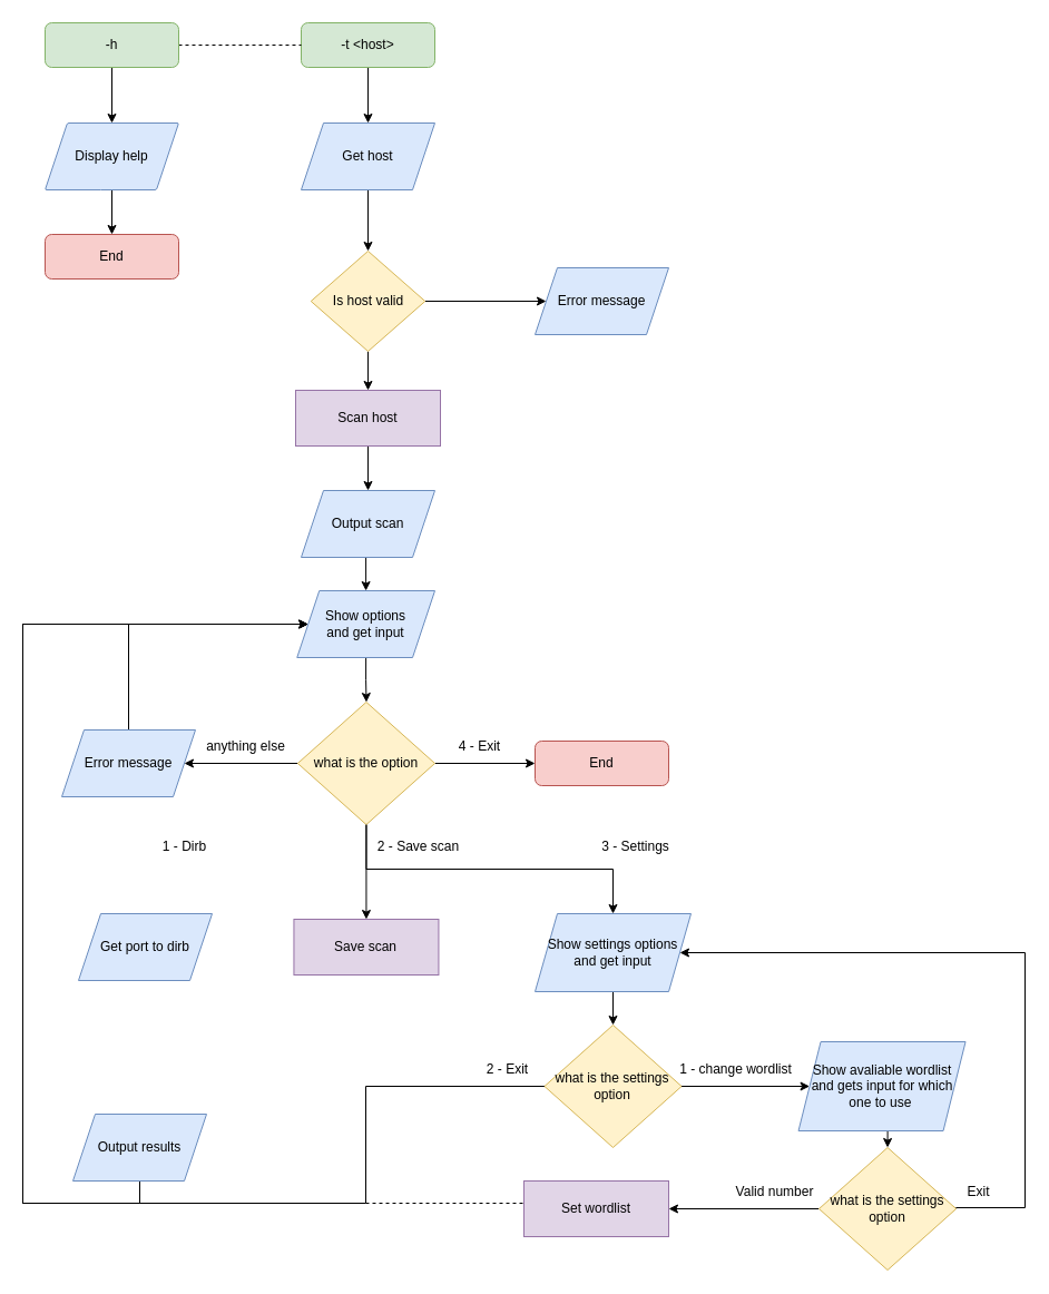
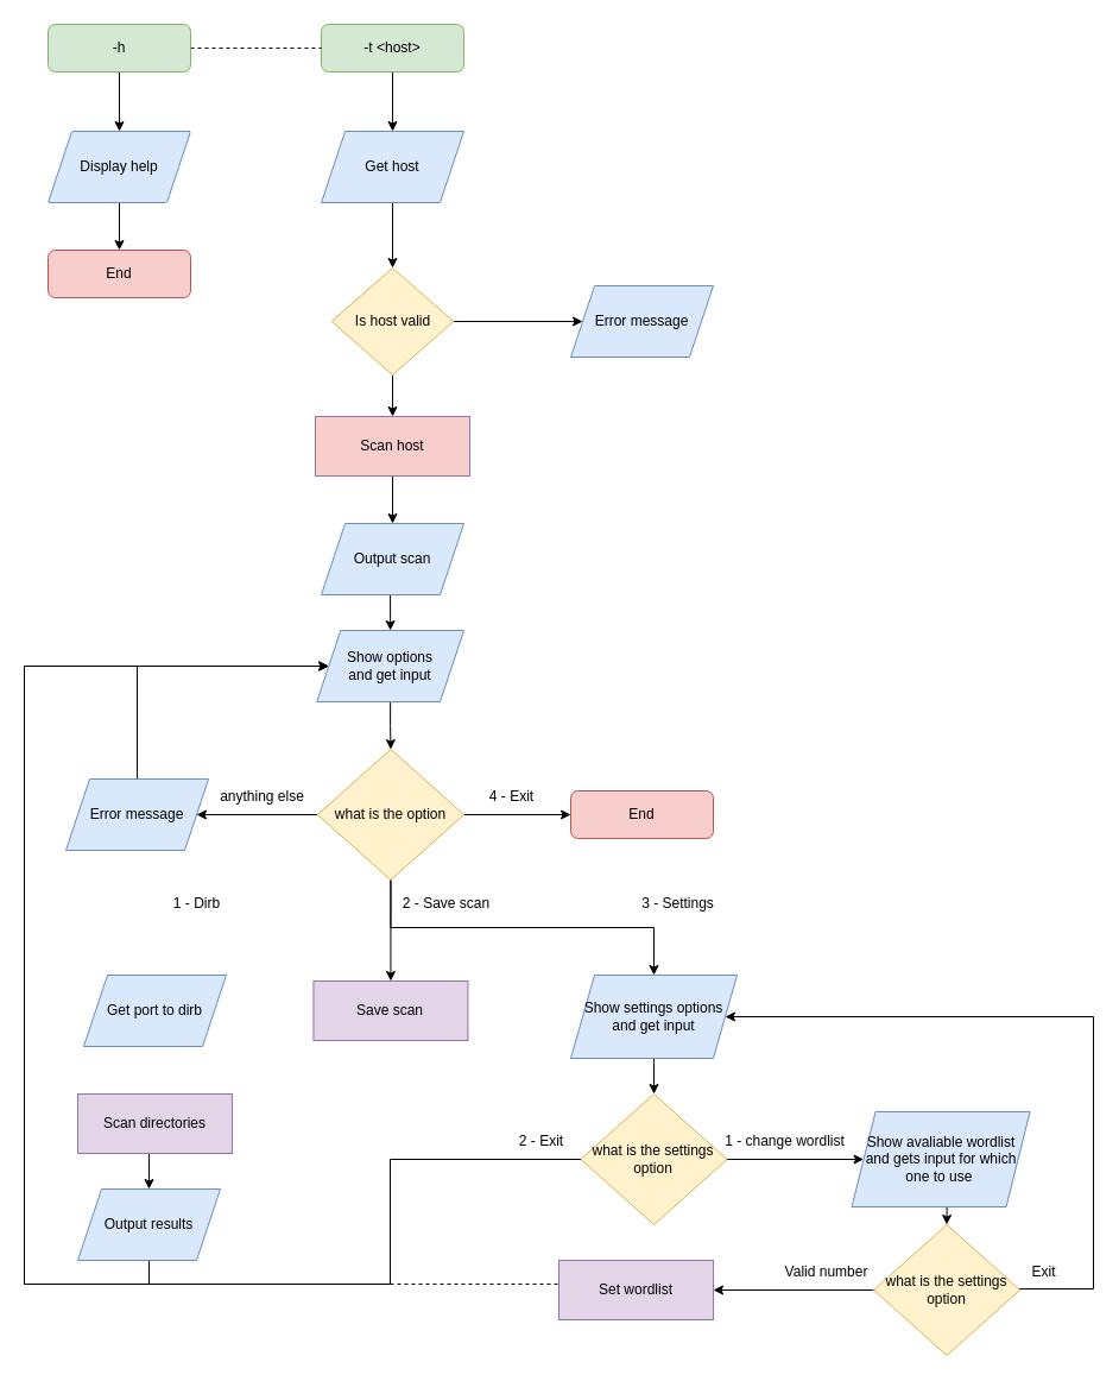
  <mxCell id="0" />
  <mxCell id="1" parent="0" />
  <mxCell id="2" style="edgeStyle=orthogonalEdgeStyle;rounded=0;orthogonalLoop=1;jettySize=auto;html=1;exitX=0.5;exitY=1;exitDx=0;exitDy=0;endArrow=classic;endFill=1;" edge="1" parent="1" source="3" target="10"><mxGeometry relative="1" as="geometry" /></mxCell>
  <mxCell id="3" value="-t &amp;lt;host&amp;gt;" style="rounded=1;whiteSpace=wrap;html=1;fontSize=12;glass=0;strokeWidth=1;shadow=0;fillColor=#d5e8d4;strokeColor=#82b366;" vertex="1" parent="1"><mxGeometry x="270" y="20" width="120" height="40" as="geometry" /></mxCell>
  <mxCell id="4" value="" style="edgeStyle=orthogonalEdgeStyle;rounded=0;orthogonalLoop=1;jettySize=auto;html=1;endArrow=classic;endFill=1;" edge="1" source="6" target="8" parent="1"><mxGeometry relative="1" as="geometry" /></mxCell>
  <mxCell id="5" value="" style="edgeStyle=orthogonalEdgeStyle;rounded=0;orthogonalLoop=1;jettySize=auto;html=1;endArrow=none;endFill=0;dashed=1;" edge="1" parent="1" source="6" target="3"><mxGeometry relative="1" as="geometry" /></mxCell>
  <mxCell id="6" value="-h" style="rounded=1;whiteSpace=wrap;html=1;fontSize=12;glass=0;strokeWidth=1;shadow=0;fillColor=#d5e8d4;strokeColor=#82b366;" vertex="1" parent="1"><mxGeometry x="40" y="20" width="120" height="40" as="geometry" /></mxCell>
  <mxCell id="7" style="edgeStyle=orthogonalEdgeStyle;rounded=0;orthogonalLoop=1;jettySize=auto;html=1;exitX=0.5;exitY=1;exitDx=0;exitDy=0;entryX=0.5;entryY=0;entryDx=0;entryDy=0;endArrow=classic;endFill=1;" edge="1" parent="1" source="8" target="19"><mxGeometry relative="1" as="geometry" /></mxCell>
  <mxCell id="8" value="Display help" style="shape=parallelogram;perimeter=parallelogramPerimeter;whiteSpace=wrap;html=1;fixedSize=1;rounded=1;shadow=0;strokeColor=#6c8ebf;strokeWidth=1;fillColor=#dae8fc;glass=0;arcSize=3;" vertex="1" parent="1"><mxGeometry x="40" y="110" width="120" height="60" as="geometry" /></mxCell>
  <mxCell id="9" style="edgeStyle=orthogonalEdgeStyle;rounded=0;orthogonalLoop=1;jettySize=auto;html=1;exitX=0.5;exitY=1;exitDx=0;exitDy=0;endArrow=classic;endFill=1;entryX=0.5;entryY=0;entryDx=0;entryDy=0;" edge="1" parent="1" source="10" target="14"><mxGeometry relative="1" as="geometry"><mxPoint x="330" y="220" as="targetPoint" /></mxGeometry></mxCell>
  <mxCell id="10" value="Get host" style="shape=parallelogram;perimeter=parallelogramPerimeter;whiteSpace=wrap;html=1;fixedSize=1;fillColor=#dae8fc;strokeColor=#6c8ebf;" vertex="1" parent="1"><mxGeometry x="270" y="110" width="120" height="60" as="geometry" /></mxCell>
  <mxCell id="11" value="Error message" style="shape=parallelogram;perimeter=parallelogramPerimeter;whiteSpace=wrap;html=1;fixedSize=1;fillColor=#dae8fc;strokeColor=#6c8ebf;" vertex="1" parent="1"><mxGeometry x="480" y="240" width="120" height="60" as="geometry" /></mxCell>
  <mxCell id="12" style="edgeStyle=orthogonalEdgeStyle;rounded=0;orthogonalLoop=1;jettySize=auto;html=1;exitX=1;exitY=0.5;exitDx=0;exitDy=0;entryX=0;entryY=0.5;entryDx=0;entryDy=0;endArrow=classic;endFill=1;" edge="1" parent="1" source="14" target="11"><mxGeometry relative="1" as="geometry" /></mxCell>
  <mxCell id="13" style="edgeStyle=orthogonalEdgeStyle;rounded=0;orthogonalLoop=1;jettySize=auto;html=1;exitX=0.5;exitY=1;exitDx=0;exitDy=0;entryX=0.5;entryY=0;entryDx=0;entryDy=0;endArrow=classic;endFill=1;" edge="1" parent="1" source="14" target="16"><mxGeometry relative="1" as="geometry" /></mxCell>
  <mxCell id="14" value="Is host valid" style="rhombus;whiteSpace=wrap;html=1;fillColor=#fff2cc;strokeColor=#d6b656;" vertex="1" parent="1"><mxGeometry x="278.75" y="225" width="102.5" height="90" as="geometry" /></mxCell>
  <mxCell id="15" style="edgeStyle=orthogonalEdgeStyle;rounded=0;orthogonalLoop=1;jettySize=auto;html=1;exitX=0.5;exitY=1;exitDx=0;exitDy=0;endArrow=classic;endFill=1;entryX=0.5;entryY=0;entryDx=0;entryDy=0;" edge="1" parent="1" source="16" target="18"><mxGeometry relative="1" as="geometry"><mxPoint x="370" y="440" as="targetPoint" /></mxGeometry></mxCell>
- <mxCell id="16" value="Scan host" style="whiteSpace=wrap;html=1;fillColor=#e1d5e7;strokeColor=#9673a6;" vertex="1" parent="1"><mxGeometry x="265" y="350" width="130" height="50" as="geometry" /></mxCell>
+ <mxCell id="16" value="Scan host" style="whiteSpace=wrap;html=1;fillColor=#f8cecc;strokeColor=#9673a6;" vertex="1" parent="1"><mxGeometry x="265" y="350" width="130" height="50" as="geometry" /></mxCell>
  <mxCell id="17" style="edgeStyle=orthogonalEdgeStyle;rounded=0;orthogonalLoop=1;jettySize=auto;html=1;exitX=0.5;exitY=1;exitDx=0;exitDy=0;entryX=0.5;entryY=0;entryDx=0;entryDy=0;endArrow=classic;endFill=1;" edge="1" parent="1" source="18" target="21"><mxGeometry relative="1" as="geometry" /></mxCell>
  <mxCell id="18" value="Output scan" style="shape=parallelogram;perimeter=parallelogramPerimeter;whiteSpace=wrap;html=1;fixedSize=1;fillColor=#dae8fc;strokeColor=#6c8ebf;" vertex="1" parent="1"><mxGeometry x="270" y="440" width="120" height="60" as="geometry" /></mxCell>
  <mxCell id="19" value="End" style="rounded=1;whiteSpace=wrap;html=1;fontSize=12;glass=0;strokeWidth=1;shadow=0;fillColor=#f8cecc;strokeColor=#b85450;" vertex="1" parent="1"><mxGeometry x="40" y="210" width="120" height="40" as="geometry" /></mxCell>
  <mxCell id="20" style="edgeStyle=orthogonalEdgeStyle;rounded=0;orthogonalLoop=1;jettySize=auto;html=1;exitX=0.5;exitY=1;exitDx=0;exitDy=0;endArrow=classic;endFill=1;" edge="1" parent="1" source="21" target="25"><mxGeometry relative="1" as="geometry" /></mxCell>
  <mxCell id="21" value="Show options &lt;br&gt;and get input" style="shape=parallelogram;perimeter=parallelogramPerimeter;whiteSpace=wrap;html=1;fixedSize=1;fillColor=#dae8fc;strokeColor=#6c8ebf;" vertex="1" parent="1"><mxGeometry x="266.25" y="530" width="123.75" height="60" as="geometry" /></mxCell>
  <mxCell id="22" style="edgeStyle=orthogonalEdgeStyle;rounded=0;orthogonalLoop=1;jettySize=auto;html=1;exitX=1;exitY=0.5;exitDx=0;exitDy=0;endArrow=classic;endFill=1;entryX=0;entryY=0.5;entryDx=0;entryDy=0;" edge="1" parent="1" source="25" target="29"><mxGeometry relative="1" as="geometry"><mxPoint x="520" y="685" as="targetPoint" /></mxGeometry></mxCell>
  <mxCell id="23" style="edgeStyle=orthogonalEdgeStyle;rounded=0;orthogonalLoop=1;jettySize=auto;html=1;exitX=0;exitY=0.5;exitDx=0;exitDy=0;endArrow=classic;endFill=1;entryX=1;entryY=0.5;entryDx=0;entryDy=0;" edge="1" parent="1" source="25" target="31"><mxGeometry relative="1" as="geometry"><mxPoint x="160" y="685" as="targetPoint" /></mxGeometry></mxCell>
  <mxCell id="24" style="edgeStyle=orthogonalEdgeStyle;rounded=0;orthogonalLoop=1;jettySize=auto;html=1;exitX=0.5;exitY=1;exitDx=0;exitDy=0;endArrow=classic;endFill=1;entryX=0.5;entryY=0;entryDx=0;entryDy=0;" edge="1" parent="1" source="25" target="42"><mxGeometry relative="1" as="geometry"><mxPoint x="540" y="820" as="targetPoint" /></mxGeometry></mxCell>
  <mxCell id="25" value="what is the option" style="rhombus;whiteSpace=wrap;html=1;fillColor=#fff2cc;strokeColor=#d6b656;" vertex="1" parent="1"><mxGeometry x="266.88" y="630" width="123.12" height="110" as="geometry" /></mxCell>
  <mxCell id="26" value="anything else" style="text;html=1;align=center;verticalAlign=middle;resizable=0;points=[];autosize=1;" vertex="1" parent="1"><mxGeometry x="175" y="660" width="90" height="20" as="geometry" /></mxCell>
  <mxCell id="27" value="3 - Settings" style="text;html=1;align=center;verticalAlign=middle;resizable=0;points=[];autosize=1;" vertex="1" parent="1"><mxGeometry x="530" y="750" width="80" height="20" as="geometry" /></mxCell>
  <mxCell id="28" value="4 - Exit" style="text;html=1;align=center;verticalAlign=middle;resizable=0;points=[];autosize=1;" vertex="1" parent="1"><mxGeometry x="405" y="660" width="50" height="20" as="geometry" /></mxCell>
  <mxCell id="29" value="End" style="rounded=1;whiteSpace=wrap;html=1;fontSize=12;glass=0;strokeWidth=1;shadow=0;fillColor=#f8cecc;strokeColor=#b85450;" vertex="1" parent="1"><mxGeometry x="480" y="665" width="120" height="40" as="geometry" /></mxCell>
  <mxCell id="30" style="edgeStyle=orthogonalEdgeStyle;rounded=0;orthogonalLoop=1;jettySize=auto;html=1;exitX=0.5;exitY=0;exitDx=0;exitDy=0;entryX=0;entryY=0.5;entryDx=0;entryDy=0;endArrow=classic;endFill=1;" edge="1" parent="1" source="31" target="21"><mxGeometry relative="1" as="geometry"><Array as="points"><mxPoint x="115" y="560" /></Array></mxGeometry></mxCell>
  <mxCell id="31" value="Error message" style="shape=parallelogram;perimeter=parallelogramPerimeter;whiteSpace=wrap;html=1;fixedSize=1;fillColor=#dae8fc;strokeColor=#6c8ebf;" vertex="1" parent="1"><mxGeometry x="55" y="655" width="120" height="60" as="geometry" /></mxCell>
  <mxCell id="32" value="2 - Save scan" style="text;html=1;align=center;verticalAlign=middle;resizable=0;points=[];autosize=1;" vertex="1" parent="1"><mxGeometry x="330" y="750" width="90" height="20" as="geometry" /></mxCell>
  <mxCell id="33" value="1 - Dirb" style="text;html=1;align=center;verticalAlign=middle;resizable=0;points=[];autosize=1;" vertex="1" parent="1"><mxGeometry x="140" y="750" width="50" height="20" as="geometry" /></mxCell>
  <mxCell id="34" style="edgeStyle=orthogonalEdgeStyle;rounded=0;orthogonalLoop=1;jettySize=auto;html=1;exitX=0.5;exitY=1;exitDx=0;exitDy=0;endArrow=classic;endFill=1;entryX=0.5;entryY=0;entryDx=0;entryDy=0;" edge="1" parent="1" source="25" target="40"><mxGeometry relative="1" as="geometry"><mxPoint x="328" y="820" as="targetPoint" /><mxPoint x="260" y="850" as="sourcePoint" /></mxGeometry></mxCell>
  <mxCell id="35" value="Get port to dirb" style="shape=parallelogram;perimeter=parallelogramPerimeter;whiteSpace=wrap;html=1;fixedSize=1;fillColor=#dae8fc;strokeColor=#6c8ebf;" vertex="1" parent="1"><mxGeometry x="70" y="820" width="120" height="60" as="geometry" /></mxCell>
+ <mxCell id="36" style="edgeStyle=orthogonalEdgeStyle;rounded=0;orthogonalLoop=1;jettySize=auto;html=1;exitX=0.5;exitY=1;exitDx=0;exitDy=0;entryX=0.5;entryY=0;entryDx=0;entryDy=0;endArrow=classic;endFill=1;" edge="1" parent="1" source="37" target="39"><mxGeometry relative="1" as="geometry" /></mxCell>
+ <mxCell id="37" value="Scan directories" style="whiteSpace=wrap;html=1;fillColor=#e1d5e7;strokeColor=#9673a6;" vertex="1" parent="1"><mxGeometry x="65" y="920" width="130" height="50" as="geometry" /></mxCell>
  <mxCell id="38" style="edgeStyle=orthogonalEdgeStyle;rounded=0;orthogonalLoop=1;jettySize=auto;html=1;exitX=0.5;exitY=1;exitDx=0;exitDy=0;endArrow=classic;endFill=1;entryX=0;entryY=0.5;entryDx=0;entryDy=0;" edge="1" parent="1" source="39" target="21"><mxGeometry relative="1" as="geometry"><mxPoint x="0" y="550" as="targetPoint" /><Array as="points"><mxPoint x="125" y="1080" /><mxPoint x="20" y="1080" /><mxPoint x="20" y="560" /></Array></mxGeometry></mxCell>
  <mxCell id="39" value="Output results" style="shape=parallelogram;perimeter=parallelogramPerimeter;whiteSpace=wrap;html=1;fixedSize=1;fillColor=#dae8fc;strokeColor=#6c8ebf;" vertex="1" parent="1"><mxGeometry x="65" y="1000" width="120" height="60" as="geometry" /></mxCell>
  <mxCell id="40" value="Save scan" style="whiteSpace=wrap;html=1;fillColor=#e1d5e7;strokeColor=#9673a6;" vertex="1" parent="1"><mxGeometry x="263.44" y="825" width="130" height="50" as="geometry" /></mxCell>
  <mxCell id="41" style="edgeStyle=orthogonalEdgeStyle;rounded=0;orthogonalLoop=1;jettySize=auto;html=1;exitX=0.5;exitY=1;exitDx=0;exitDy=0;entryX=0.5;entryY=0;entryDx=0;entryDy=0;endArrow=classic;endFill=1;" edge="1" parent="1" source="42" target="45"><mxGeometry relative="1" as="geometry" /></mxCell>
  <mxCell id="42" value="Show settings options and get input" style="shape=parallelogram;perimeter=parallelogramPerimeter;whiteSpace=wrap;html=1;fixedSize=1;fillColor=#dae8fc;strokeColor=#6c8ebf;" vertex="1" parent="1"><mxGeometry x="480" y="820" width="140" height="70" as="geometry" /></mxCell>
  <mxCell id="43" style="edgeStyle=orthogonalEdgeStyle;rounded=0;orthogonalLoop=1;jettySize=auto;html=1;exitX=0;exitY=0.5;exitDx=0;exitDy=0;entryX=0;entryY=0.5;entryDx=0;entryDy=0;endArrow=classic;endFill=1;" edge="1" parent="1" source="45" target="21"><mxGeometry relative="1" as="geometry"><Array as="points"><mxPoint x="328" y="975" /><mxPoint x="328" y="1080" /><mxPoint x="20" y="1080" /><mxPoint x="20" y="560" /></Array></mxGeometry></mxCell>
  <mxCell id="44" style="edgeStyle=orthogonalEdgeStyle;rounded=0;orthogonalLoop=1;jettySize=auto;html=1;exitX=1;exitY=0.5;exitDx=0;exitDy=0;endArrow=classic;endFill=1;entryX=0;entryY=0.5;entryDx=0;entryDy=0;" edge="1" parent="1" source="45" target="49"><mxGeometry relative="1" as="geometry"><mxPoint x="740" y="975" as="targetPoint" /></mxGeometry></mxCell>
  <mxCell id="45" value="what is the settings option" style="rhombus;whiteSpace=wrap;html=1;fillColor=#fff2cc;strokeColor=#d6b656;" vertex="1" parent="1"><mxGeometry x="488.44" y="920" width="123.12" height="110" as="geometry" /></mxCell>
  <mxCell id="46" value="2 - Exit" style="text;html=1;align=center;verticalAlign=middle;resizable=0;points=[];autosize=1;" vertex="1" parent="1"><mxGeometry x="430" y="950" width="50" height="20" as="geometry" /></mxCell>
  <mxCell id="47" value="1 - change wordlist" style="text;html=1;align=center;verticalAlign=middle;resizable=0;points=[];autosize=1;" vertex="1" parent="1"><mxGeometry x="600" y="950" width="120" height="20" as="geometry" /></mxCell>
  <mxCell id="48" style="edgeStyle=orthogonalEdgeStyle;rounded=0;orthogonalLoop=1;jettySize=auto;html=1;exitX=0.5;exitY=1;exitDx=0;exitDy=0;entryX=0.5;entryY=0;entryDx=0;entryDy=0;endArrow=classic;endFill=1;" edge="1" parent="1" source="49" target="52"><mxGeometry relative="1" as="geometry" /></mxCell>
  <mxCell id="49" value="Show avaliable wordlist and gets input for which one to use&amp;nbsp;" style="shape=parallelogram;perimeter=parallelogramPerimeter;whiteSpace=wrap;html=1;fixedSize=1;fillColor=#dae8fc;strokeColor=#6c8ebf;" vertex="1" parent="1"><mxGeometry x="716.56" y="935" width="150" height="80" as="geometry" /></mxCell>
  <mxCell id="50" style="edgeStyle=orthogonalEdgeStyle;rounded=0;orthogonalLoop=1;jettySize=auto;html=1;exitX=0;exitY=0.5;exitDx=0;exitDy=0;endArrow=classic;endFill=1;entryX=1;entryY=0.5;entryDx=0;entryDy=0;" edge="1" parent="1" source="52" target="56"><mxGeometry relative="1" as="geometry"><mxPoint x="650" y="1105" as="targetPoint" /></mxGeometry></mxCell>
  <mxCell id="51" style="edgeStyle=orthogonalEdgeStyle;rounded=0;orthogonalLoop=1;jettySize=auto;html=1;exitX=1;exitY=0.5;exitDx=0;exitDy=0;entryX=1;entryY=0.5;entryDx=0;entryDy=0;endArrow=classic;endFill=1;" edge="1" parent="1" source="52" target="42"><mxGeometry relative="1" as="geometry"><Array as="points"><mxPoint x="920" y="1084" /><mxPoint x="920" y="855" /></Array></mxGeometry></mxCell>
  <mxCell id="52" value="what is the settings option" style="rhombus;whiteSpace=wrap;html=1;fillColor=#fff2cc;strokeColor=#d6b656;" vertex="1" parent="1"><mxGeometry x="735" y="1030" width="123.12" height="110" as="geometry" /></mxCell>
  <mxCell id="53" value="Exit" style="text;html=1;align=center;verticalAlign=middle;resizable=0;points=[];autosize=1;" vertex="1" parent="1"><mxGeometry x="858.12" y="1060" width="40" height="20" as="geometry" /></mxCell>
  <mxCell id="54" value="Valid number" style="text;html=1;align=center;verticalAlign=middle;resizable=0;points=[];autosize=1;" vertex="1" parent="1"><mxGeometry x="650" y="1060" width="90" height="20" as="geometry" /></mxCell>
  <mxCell id="55" style="edgeStyle=orthogonalEdgeStyle;rounded=0;orthogonalLoop=1;jettySize=auto;html=1;exitX=0;exitY=0.5;exitDx=0;exitDy=0;entryX=0;entryY=0.5;entryDx=0;entryDy=0;endArrow=classic;endFill=1;dashed=1;" edge="1" parent="1" source="56" target="21"><mxGeometry relative="1" as="geometry"><Array as="points"><mxPoint x="470" y="1080" /><mxPoint x="20" y="1080" /><mxPoint x="20" y="560" /></Array></mxGeometry></mxCell>
  <mxCell id="56" value="Set wordlist" style="whiteSpace=wrap;html=1;fillColor=#e1d5e7;strokeColor=#9673a6;" vertex="1" parent="1"><mxGeometry x="470" y="1060" width="130" height="50" as="geometry" /></mxCell>
